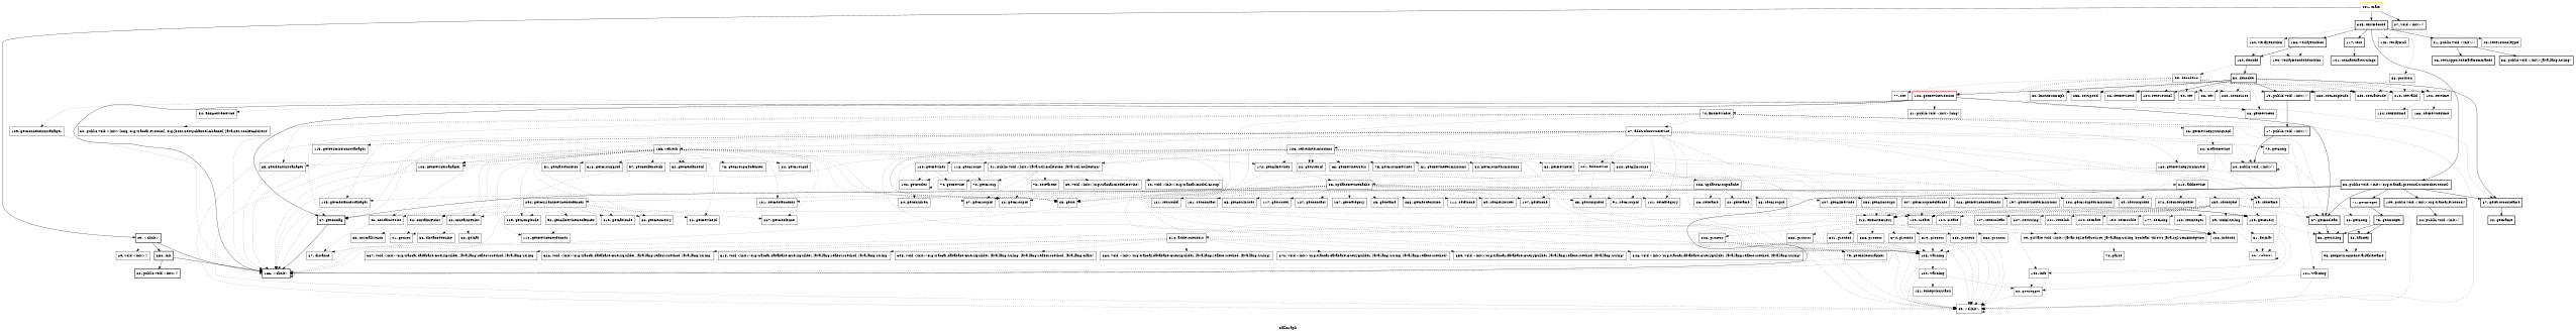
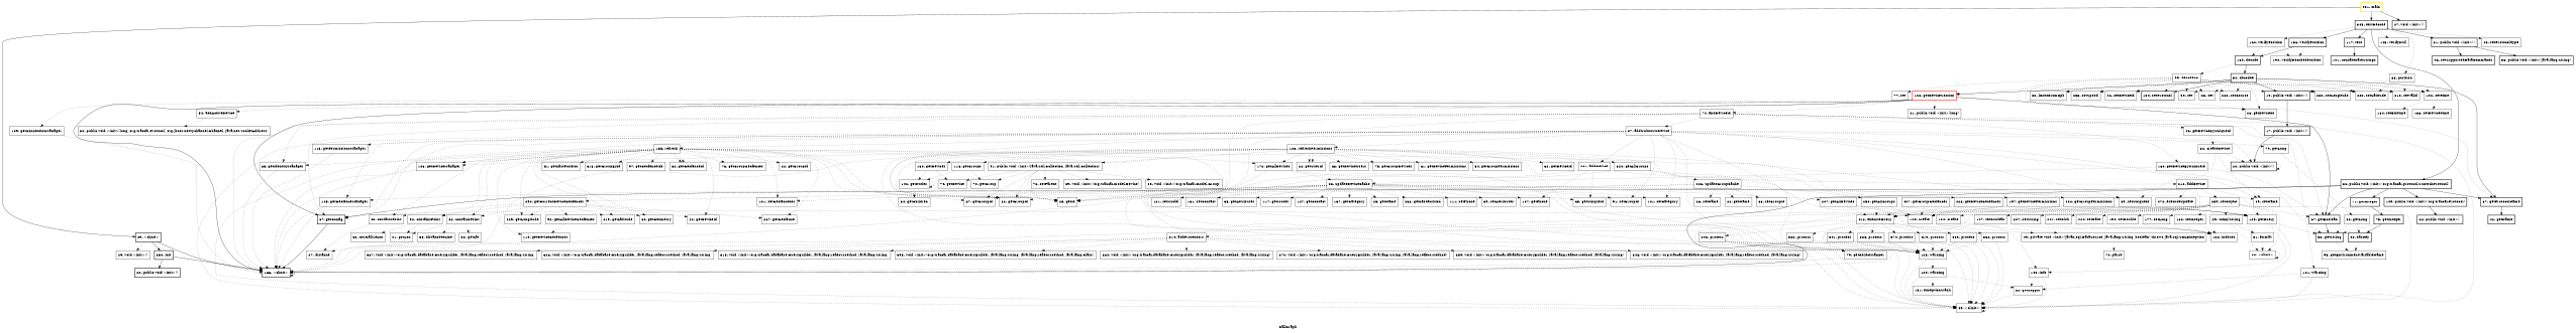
  digraph {
    label=CallGraph
    node [shape=box]
    edge [style=dotted]
    "431: main" [color=gold style=bold]
    "29: <clinit>" [style=bold]
    "345: testDecode" [style=bold]
    "27: void <init>()" [style=bold]
    "166: <clinit>" [style=bold]
    "29: void <init>()"
    "350: init" [style=bold]
    "43: setProtocolType"
    "156: verifyPosition" [style=bold]
    "117: text" [style=bold]
    "160: verifyPosition"
    "86: position"
    "143: verifyNull"
    "36: public void <init>(org.traccar.protocol.SuntechProtocol)" [style=bold]
    "31: public void <init>()" [style=bold]
    "108: getDeviceSession" [color=red style=bold]
    "67: getBoolean" [style=bold]
    "67: getConfig" [style=bold]
    "26: getDeviceId"
    "54: addActiveDevice"
    "21: public void <init>(long)"
    "74: findDeviceId"
    "109: getConnectionManager"
    "53: getString" [style=bold]
    "30: public void <init>(long, org.traccar.Protocol, org.jboss.netty.channel.Channel, java.net.SocketAddress)"
    "37: addUnknownDevice"
    "25: getId"
    "46: getDeviceByUniqueId"
    "160: getDeviceByUniqueId"
    "49: <clinit>"
    "85: getIdentityManager"
    "125: warning"
    "121: warning"
    "22: public void <init>()" [style=bold]
    "169: decode" [style=bold]
    "190: verifyDecodedPosition"
    "101: concatenateStrings" [style=bold]
    "233: setLongitude"
    "223: setLatitude"
    "213: setValid"
    "192: setTime"
    "19: public void <init>()" [style=bold]
    "71: getInteger" [style=bold]
    "67: getProtocolName" [style=bold]
    "149: public void <init>(org.traccar.Protocol)" [style=bold]
    "46: setSupportedDataCommands" [style=bold]
    "36: public void <init>(java.lang.String)" [style=bold]
    "99: decode23"
    "50: decode9" [style=bold]
    "166: setDeviceTime"
    "184: setFixTime"
    "17: public void <init>()" [style=bold]
    "75: getInteger" [style=bold]
    "42: getName" [style=bold]
    "32: public void <init>()" [style=bold]
    "77: set"
    "59: set"
    "83: set"
    "263: setCourse"
    "253: setSpeed"
    "26: setDeviceId"
    "134: setProtocol" [style=bold]
    "30: knotsFromKph"
    "20: public void <init>()" [style=bold]
    "95: getEnvironmentVariableName"
    "48: hasKey" [style=bold]
    "155: refresh"
    "123: refreshPermissions"
    "201: addDevice"
    "79: getLong"
    "91: setGroupId"
    "141: setCategory"
    "39: setUniqueId"
    "29: setName"
    "103: getDeviceManager"
    "143: info"
    "115: getPermissionsManager"
    "145: getGeofenceManager"
    "32: createDevice"
    "83: updateDeviceCache"
    "129: warning"
    "82: getLogger"
    "43: containsPoint"
    "38: containsPoint"
    "92: containsPoint"
    "229: getLongitude"
    "219: getLatitude"
    "80: getGeometry"
    "51: getLastPosition"
    "32: getGroupId"
    "316: getGroupById"
    "101: setGeofenceIds"
    "97: getGeofenceIds"
    "87: getGroupId"
    "32: getGeofenceId"
    "22: getDeviceId"
    "172: getAllDevices"
    "426: getDeviceGeofences"
    "267: getGeofence"
    "76: getGroupGeofences"
    "110: getDeviceGeofences"
    "22: getGroupId"
    "320: getAllGroups"
    "32: getDeviceId"
    "22: getUserId"
    "197: getDevicePermissions"
    "130: getDevices"
    "118: getGroups"
    "68: getDeviceUsers"
    "75: getGroupDevices"
    "61: getDevicePermissions"
    "54: getGroupPermissions"
    "202: getGroupPermissions"
    "91: public void <init>(java.util.Collection, java.util.Collection)"
    "107: getPhone"
    "35: getUniqueId"
    "212: addDevice"
    "83: getLong"
    "268: getLastPosition"
    "294: getCurrentDeviceGeofences"
    "111: setPhone"
    "39: setAttributes"
    "121: setModel"
    "131: setContact"
    "35: getAttributes"
    "117: getModel"
    "127: getContact"
    "137: getCategory"
    "25: getName"
    "207: getAllDevices"
    "151: exceptionStack"
    "27: distance"
    "38: distanceToLine"
    "41: getLon"
    "33: getLat"
    "83: normalizeLon"
    "129: create"
    "412: executeQuery"
    "129: getQuery"
    "407: getGroupGeofences"
    "288: updateGroupCache"
    "74: getDevice"
    "142: getNodes"
    "70: getGroup"
    "78: setParent"
    "39: void <init>(org.traccar.model.Device)"
    "35: void <init>(org.traccar.model.Group)"
    "134: create"
    "472: executeUpdate"
    "259: setObject"
    "92: getAllDeviceGeofences"
    "49: private void <init>(javax.sql.DataSource, java.lang.String, boolean) throws java.sql.SQLException"
    "398: process"
    "388: process"
    "374: process"
    "319: process"
    "330: process"
    "352: process"
    "363: process"
    "341: process"
    "314: addProcessors"
    "36: setGroupId"
    "26: setName"
    "22: getName"
    "250: getAllGroups"
    "84: getChildren"
    "207: setString"
    "241: setBlob"
    "224: setDate"
    "194: setDouble"
    "177: setLong"
    "160: setInteger"
    "147: setBoolean"
    "28: <clinit>"
    "39: toXmlString"
    "79: getObjectMapper"
    "70: parse"
    "395: void <init>(org.traccar.database.QueryBuilder, java.lang.String, java.lang.reflect.Method, java.lang.Class)"
    "384: void <init>(org.traccar.database.QueryBuilder, java.lang.reflect.Method, java.lang.String)"
    "370: void <init>(org.traccar.database.QueryBuilder, java.lang.String, java.lang.reflect.Method)"
    "359: void <init>(org.traccar.database.QueryBuilder, java.lang.reflect.Method, java.lang.String)"
    "348: void <init>(org.traccar.database.QueryBuilder, java.lang.reflect.Method, java.lang.String)"
    "337: void <init>(org.traccar.database.QueryBuilder, java.lang.reflect.Method, java.lang.String)"
    "326: void <init>(org.traccar.database.QueryBuilder, java.lang.reflect.Method, java.lang.String)"
    "315: void <init>(org.traccar.database.QueryBuilder, java.lang.reflect.Method, java.lang.String)"
    "138: indexes"
    "31: format"
    "431: main" -> "29: <clinit>" [style=""]
    "431: main" -> "345: testDecode" [style=""]
    "431: main" -> "27: void <init>()" [style=""]
    "29: <clinit>" -> "166: <clinit>" [style=""]
    "29: <clinit>" -> "29: void <init>()"
    "29: <clinit>" -> "350: init" [style=""]
    "345: testDecode" -> "43: setProtocolType"
    "345: testDecode" -> "156: verifyPosition" [style=""]
    "345: testDecode" -> "117: text" [style=""]
    "345: testDecode" -> "160: verifyPosition"
    "345: testDecode" -> "86: position"
    "345: testDecode" -> "143: verifyNull"
    "345: testDecode" -> "36: public void <init>(org.traccar.protocol.SuntechProtocol)" [style=""]
    "345: testDecode" -> "31: public void <init>()" [style=""]
    "166: <clinit>" -> "166: <clinit>" [style=""]
    "350: init" -> "166: <clinit>" [style=""]
    "350: init" -> "22: public void <init>()" [style=""]
    "156: verifyPosition" -> "169: decode" [style=""]
    "156: verifyPosition" -> "190: verifyDecodedPosition"
    "117: text" -> "101: concatenateStrings" [style=""]
    "160: verifyPosition" -> "169: decode"
    "160: verifyPosition" -> "190: verifyDecodedPosition"
    "86: position" -> "233: setLongitude"
    "86: position" -> "223: setLatitude"
    "86: position" -> "213: setValid"
    "86: position" -> "192: setTime"
    "86: position" -> "19: public void <init>()"
    "36: public void <init>(org.traccar.protocol.SuntechProtocol)" -> "166: <clinit>" [style=""]
    "36: public void <init>(org.traccar.protocol.SuntechProtocol)" -> "67: getBoolean" [style=""]
    "36: public void <init>(org.traccar.protocol.SuntechProtocol)" -> "67: getConfig" [style=""]
    "36: public void <init>(org.traccar.protocol.SuntechProtocol)" -> "71: getInteger" [style=""]
    "36: public void <init>(org.traccar.protocol.SuntechProtocol)" -> "67: getProtocolName" [style=""]
    "36: public void <init>(org.traccar.protocol.SuntechProtocol)" -> "149: public void <init>(org.traccar.Protocol)" [style=""]
    "31: public void <init>()" -> "46: setSupportedDataCommands" [style=""]
    "31: public void <init>()" -> "36: public void <init>(java.lang.String)" [style=""]
    "108: getDeviceSession" -> "166: <clinit>" [style=""]
    "108: getDeviceSession" -> "67: getBoolean" [style=""]
    "108: getDeviceSession" -> "67: getConfig" [style=""]
    "108: getDeviceSession" -> "26: getDeviceId"
    "108: getDeviceSession" -> "54: addActiveDevice"
    "108: getDeviceSession" -> "21: public void <init>(long)"
    "108: getDeviceSession" -> "74: findDeviceId"
    "108: getDeviceSession" -> "109: getConnectionManager"
    "67: getBoolean" -> "53: getString" [style=""]
    "67: getConfig" -> "166: <clinit>" [style=""]
    "54: addActiveDevice" -> "30: public void <init>(long, org.traccar.Protocol, org.jboss.netty.channel.Channel, java.net.SocketAddress)"
    "74: findDeviceId" -> "166: <clinit>"
    "74: findDeviceId" -> "67: getBoolean"
    "74: findDeviceId" -> "67: getConfig"
    "74: findDeviceId" -> "37: addUnknownDevice"
    "74: findDeviceId" -> "25: getId"
    "74: findDeviceId" -> "46: getDeviceByUniqueId"
    "74: findDeviceId" -> "160: getDeviceByUniqueId"
    "74: findDeviceId" -> "49: <clinit>"
    "74: findDeviceId" -> "85: getIdentityManager"
    "74: findDeviceId" -> "125: warning"
    "74: findDeviceId" -> "121: warning"
    "109: getConnectionManager" -> "166: <clinit>"
    "53: getString" -> "95: getEnvironmentVariableName"
    "37: addUnknownDevice" -> "166: <clinit>"
    "37: addUnknownDevice" -> "67: getConfig"
    "37: addUnknownDevice" -> "53: getString"
    "37: addUnknownDevice" -> "25: getId"
    "37: addUnknownDevice" -> "49: <clinit>"
    "37: addUnknownDevice" -> "125: warning"
    "37: addUnknownDevice" -> "20: public void <init>()"
    "37: addUnknownDevice" -> "155: refresh"
    "37: addUnknownDevice" -> "123: refreshPermissions"
    "37: addUnknownDevice" -> "201: addDevice"
    "37: addUnknownDevice" -> "79: getLong"
    "37: addUnknownDevice" -> "91: setGroupId"
    "37: addUnknownDevice" -> "141: setCategory"
    "37: addUnknownDevice" -> "39: setUniqueId"
    "37: addUnknownDevice" -> "29: setName"
    "37: addUnknownDevice" -> "103: getDeviceManager"
    "37: addUnknownDevice" -> "143: info"
    "37: addUnknownDevice" -> "115: getPermissionsManager"
    "37: addUnknownDevice" -> "145: getGeofenceManager"
    "46: getDeviceByUniqueId" -> "32: createDevice"
    "160: getDeviceByUniqueId" -> "67: getBoolean"
    "160: getDeviceByUniqueId" -> "83: updateDeviceCache"
    "49: <clinit>" -> "49: <clinit>"
    "85: getIdentityManager" -> "166: <clinit>"
    "125: warning" -> "49: <clinit>"
    "125: warning" -> "129: warning"
    "121: warning" -> "49: <clinit>"
    "121: warning" -> "82: getLogger"
    "169: decode" -> "99: decode23"
    "169: decode" -> "50: decode9" [style=""]
    "192: setTime" -> "166: setDeviceTime"
    "192: setTime" -> "184: setFixTime"
    "19: public void <init>()" -> "17: public void <init>()" [style=""]
    "71: getInteger" -> "75: getInteger" [style=""]
    "67: getProtocolName" -> "42: getName" [style=""]
    "149: public void <init>(org.traccar.Protocol)" -> "32: public void <init>()" [style=""]
    "99: decode23" -> "108: getDeviceSession"
    "99: decode23" -> "26: getDeviceId"
    "99: decode23" -> "233: setLongitude"
    "99: decode23" -> "223: setLatitude"
    "99: decode23" -> "213: setValid"
    "99: decode23" -> "192: setTime"
    "99: decode23" -> "19: public void <init>()"
    "99: decode23" -> "67: getProtocolName"
    "99: decode23" -> "77: set"
    "99: decode23" -> "59: set"
    "99: decode23" -> "83: set"
    "99: decode23" -> "263: setCourse"
    "99: decode23" -> "253: setSpeed"
    "99: decode23" -> "26: setDeviceId"
    "99: decode23" -> "134: setProtocol"
    "99: decode23" -> "30: knotsFromKph"
    "50: decode9" -> "108: getDeviceSession" [style=""]
    "50: decode9" -> "26: getDeviceId"
    "50: decode9" -> "233: setLongitude"
    "50: decode9" -> "223: setLatitude"
    "50: decode9" -> "213: setValid"
    "50: decode9" -> "192: setTime"
    "50: decode9" -> "19: public void <init>()" [style=""]
    "50: decode9" -> "67: getProtocolName" [style=""]
    "50: decode9" -> "59: set"
    "50: decode9" -> "83: set"
    "50: decode9" -> "263: setCourse"
    "50: decode9" -> "253: setSpeed"
    "50: decode9" -> "26: setDeviceId"
    "50: decode9" -> "134: setProtocol" [style=""]
    "50: decode9" -> "30: knotsFromKph"
    "17: public void <init>()" -> "20: public void <init>()" [style=""]
-   "75: getInteger" -> "53: getString" [style=""]
+   "75: getInteger" -> "53: getString"
    "75: getInteger" -> "48: hasKey" [style=""]
    "20: public void <init>()" -> "20: public void <init>()"
    "48: hasKey" -> "95: getEnvironmentVariableName"
    "155: refresh" -> "166: <clinit>"
    "155: refresh" -> "25: getId"
    "155: refresh" -> "49: <clinit>"
    "155: refresh" -> "85: getIdentityManager"
    "155: refresh" -> "125: warning"
    "155: refresh" -> "103: getDeviceManager"
    "155: refresh" -> "43: containsPoint"
    "155: refresh" -> "38: containsPoint"
    "155: refresh" -> "92: containsPoint"
    "155: refresh" -> "229: getLongitude"
    "155: refresh" -> "219: getLatitude"
    "155: refresh" -> "80: getGeometry"
    "155: refresh" -> "51: getLastPosition"
    "155: refresh" -> "32: getGroupId"
    "155: refresh" -> "316: getGroupById"
    "155: refresh" -> "101: setGeofenceIds"
    "155: refresh" -> "97: getGeofenceIds"
    "155: refresh" -> "87: getGroupId"
    "155: refresh" -> "32: getGeofenceId"
    "155: refresh" -> "32: getGeofenceId"
    "155: refresh" -> "22: getDeviceId"
    "155: refresh" -> "172: getAllDevices"
    "155: refresh" -> "426: getDeviceGeofences"
    "155: refresh" -> "267: getGeofence"
    "155: refresh" -> "76: getGroupGeofences"
    "155: refresh" -> "110: getDeviceGeofences"
    "155: refresh" -> "22: getGroupId"
    "123: refreshPermissions" -> "166: <clinit>"
    "123: refreshPermissions" -> "25: getId"
    "123: refreshPermissions" -> "49: <clinit>"
    "123: refreshPermissions" -> "125: warning"
    "123: refreshPermissions" -> "103: getDeviceManager"
    "123: refreshPermissions" -> "32: getGroupId"
    "123: refreshPermissions" -> "172: getAllDevices"
    "123: refreshPermissions" -> "320: getAllGroups"
    "123: refreshPermissions" -> "32: getDeviceId"
    "123: refreshPermissions" -> "22: getUserId"
    "123: refreshPermissions" -> "22: getUserId"
    "123: refreshPermissions" -> "197: getDevicePermissions"
    "123: refreshPermissions" -> "130: getDevices"
    "123: refreshPermissions" -> "118: getGroups"
    "123: refreshPermissions" -> "68: getDeviceUsers"
    "123: refreshPermissions" -> "75: getGroupDevices"
    "123: refreshPermissions" -> "61: getDevicePermissions"
    "123: refreshPermissions" -> "54: getGroupPermissions"
    "123: refreshPermissions" -> "202: getGroupPermissions"
    "123: refreshPermissions" -> "91: public void <init>(java.util.Collection, java.util.Collection)"
    "201: addDevice" -> "25: getId"
    "201: addDevice" -> "107: getPhone"
    "201: addDevice" -> "35: getUniqueId"
    "201: addDevice" -> "212: addDevice"
    "79: getLong" -> "83: getLong"
    "103: getDeviceManager" -> "166: <clinit>"
    "143: info" -> "49: <clinit>"
    "143: info" -> "82: getLogger"
    "115: getPermissionsManager" -> "166: <clinit>"
    "145: getGeofenceManager" -> "166: <clinit>"
    "32: createDevice" -> "20: public void <init>()"
    "32: createDevice" -> "39: setUniqueId"
    "32: createDevice" -> "29: setName"
    "83: updateDeviceCache" -> "166: <clinit>"
    "83: updateDeviceCache" -> "25: getId"
    "83: updateDeviceCache" -> "91: setGroupId"
    "83: updateDeviceCache" -> "141: setCategory"
    "83: updateDeviceCache" -> "39: setUniqueId"
    "83: updateDeviceCache" -> "29: setName"
    "83: updateDeviceCache" -> "145: getGeofenceManager"
    "83: updateDeviceCache" -> "101: setGeofenceIds"
    "83: updateDeviceCache" -> "87: getGroupId"
    "83: updateDeviceCache" -> "107: getPhone"
    "83: updateDeviceCache" -> "35: getUniqueId"
    "83: updateDeviceCache" -> "268: getLastPosition"
    "83: updateDeviceCache" -> "294: getCurrentDeviceGeofences"
    "83: updateDeviceCache" -> "111: setPhone"
    "83: updateDeviceCache" -> "39: setAttributes"
    "83: updateDeviceCache" -> "121: setModel"
    "83: updateDeviceCache" -> "131: setContact"
    "83: updateDeviceCache" -> "35: getAttributes"
    "83: updateDeviceCache" -> "117: getModel"
    "83: updateDeviceCache" -> "127: getContact"
    "83: updateDeviceCache" -> "137: getCategory"
    "83: updateDeviceCache" -> "25: getName"
    "83: updateDeviceCache" -> "207: getAllDevices"
    "129: warning" -> "49: <clinit>"
    "129: warning" -> "82: getLogger"
    "129: warning" -> "151: exceptionStack"
    "82: getLogger" -> "49: <clinit>"
    "43: containsPoint" -> "27: distance"
    "38: containsPoint" -> "38: distanceToLine"
    "38: containsPoint" -> "41: getLon"
    "38: containsPoint" -> "33: getLat"
    "92: containsPoint" -> "41: getLon"
    "92: containsPoint" -> "83: normalizeLon"
    "172: getAllDevices" -> "49: <clinit>"
    "172: getAllDevices" -> "125: warning"
    "172: getAllDevices" -> "83: updateDeviceCache"
    "426: getDeviceGeofences" -> "129: create"
    "426: getDeviceGeofences" -> "412: executeQuery"
    "426: getDeviceGeofences" -> "129: getQuery"
    "320: getAllGroups" -> "49: <clinit>"
    "320: getAllGroups" -> "125: warning"
    "320: getAllGroups" -> "288: updateGroupCache"
    "197: getDevicePermissions" -> "129: create"
    "197: getDevicePermissions" -> "412: executeQuery"
    "197: getDevicePermissions" -> "129: getQuery"
    "130: getDevices" -> "74: getDevice"
    "130: getDevices" -> "142: getNodes"
    "118: getGroups" -> "142: getNodes"
    "118: getGroups" -> "70: getGroup"
    "202: getGroupPermissions" -> "129: create"
    "202: getGroupPermissions" -> "412: executeQuery"
    "202: getGroupPermissions" -> "129: getQuery"
    "91: public void <init>(java.util.Collection, java.util.Collection)" -> "25: getId"
    "91: public void <init>(java.util.Collection, java.util.Collection)" -> "32: getGroupId"
    "91: public void <init>(java.util.Collection, java.util.Collection)" -> "87: getGroupId"
    "91: public void <init>(java.util.Collection, java.util.Collection)" -> "74: getDevice"
    "91: public void <init>(java.util.Collection, java.util.Collection)" -> "70: getGroup"
    "91: public void <init>(java.util.Collection, java.util.Collection)" -> "78: setParent"
    "91: public void <init>(java.util.Collection, java.util.Collection)" -> "39: void <init>(org.traccar.model.Device)"
    "91: public void <init>(java.util.Collection, java.util.Collection)" -> "35: void <init>(org.traccar.model.Group)"
    "212: addDevice" -> "129: getQuery"
    "212: addDevice" -> "134: create"
    "212: addDevice" -> "472: executeUpdate"
    "212: addDevice" -> "259: setObject"
    "83: getLong" -> "53: getString"
    "83: getLong" -> "48: hasKey"
    "294: getCurrentDeviceGeofences" -> "43: containsPoint"
    "294: getCurrentDeviceGeofences" -> "38: containsPoint"
    "294: getCurrentDeviceGeofences" -> "92: containsPoint"
    "294: getCurrentDeviceGeofences" -> "229: getLongitude"
    "294: getCurrentDeviceGeofences" -> "219: getLatitude"
    "294: getCurrentDeviceGeofences" -> "80: getGeometry"
    "294: getCurrentDeviceGeofences" -> "22: getDeviceId"
    "294: getCurrentDeviceGeofences" -> "267: getGeofence"
    "294: getCurrentDeviceGeofences" -> "92: getAllDeviceGeofences"
    "207: getAllDevices" -> "129: create"
    "207: getAllDevices" -> "412: executeQuery"
    "207: getAllDevices" -> "129: getQuery"
    "38: distanceToLine" -> "27: distance"
    "129: create" -> "49: private void <init>(javax.sql.DataSource, java.lang.String, boolean) throws java.sql.SQLException"
    "412: executeQuery" -> "398: process"
    "412: executeQuery" -> "388: process"
    "412: executeQuery" -> "374: process"
    "412: executeQuery" -> "319: process"
    "412: executeQuery" -> "330: process"
    "412: executeQuery" -> "352: process"
    "412: executeQuery" -> "363: process"
    "412: executeQuery" -> "341: process"
    "412: executeQuery" -> "314: addProcessors"
    "129: getQuery" -> "53: getString"
    "129: getQuery" -> "49: <clinit>"
    "129: getQuery" -> "143: info"
    "407: getGroupGeofences" -> "129: create"
    "407: getGroupGeofences" -> "412: executeQuery"
    "407: getGroupGeofences" -> "129: getQuery"
    "288: updateGroupCache" -> "25: getId"
    "288: updateGroupCache" -> "32: getGroupId"
    "288: updateGroupCache" -> "36: setGroupId"
    "288: updateGroupCache" -> "26: setName"
    "288: updateGroupCache" -> "22: getName"
    "288: updateGroupCache" -> "250: getAllGroups"
    "142: getNodes" -> "142: getNodes"
    "142: getNodes" -> "84: getChildren"
    "134: create" -> "49: private void <init>(javax.sql.DataSource, java.lang.String, boolean) throws java.sql.SQLException"
    "259: setObject" -> "166: <clinit>"
    "259: setObject" -> "67: getBoolean"
    "259: setObject" -> "67: getConfig"
    "259: setObject" -> "49: <clinit>"
    "259: setObject" -> "125: warning"
    "259: setObject" -> "207: setString"
    "259: setObject" -> "241: setBlob"
    "259: setObject" -> "224: setDate"
    "259: setObject" -> "194: setDouble"
    "259: setObject" -> "177: setLong"
    "259: setObject" -> "160: setInteger"
    "259: setObject" -> "147: setBoolean"
    "259: setObject" -> "28: <clinit>"
    "259: setObject" -> "39: toXmlString"
    "259: setObject" -> "79: getObjectMapper"
    "92: getAllDeviceGeofences" -> "110: getDeviceGeofences"
    "49: private void <init>(javax.sql.DataSource, java.lang.String, boolean) throws java.sql.SQLException" -> "70: parse"
    "398: process" -> "166: <clinit>"
    "398: process" -> "49: <clinit>"
    "398: process" -> "125: warning"
    "398: process" -> "79: getObjectMapper"
    "388: process" -> "49: <clinit>"
    "388: process" -> "125: warning"
    "374: process" -> "49: <clinit>"
    "374: process" -> "125: warning"
    "319: process" -> "49: <clinit>"
    "319: process" -> "125: warning"
    "330: process" -> "49: <clinit>"
    "330: process" -> "125: warning"
    "352: process" -> "49: <clinit>"
    "352: process" -> "125: warning"
    "363: process" -> "49: <clinit>"
    "363: process" -> "125: warning"
    "341: process" -> "49: <clinit>"
    "341: process" -> "125: warning"
    "314: addProcessors" -> "395: void <init>(org.traccar.database.QueryBuilder, java.lang.String, java.lang.reflect.Method, java.lang.Class)"
    "314: addProcessors" -> "384: void <init>(org.traccar.database.QueryBuilder, java.lang.reflect.Method, java.lang.String)"
    "314: addProcessors" -> "370: void <init>(org.traccar.database.QueryBuilder, java.lang.String, java.lang.reflect.Method)"
    "314: addProcessors" -> "359: void <init>(org.traccar.database.QueryBuilder, java.lang.reflect.Method, java.lang.String)"
    "314: addProcessors" -> "348: void <init>(org.traccar.database.QueryBuilder, java.lang.reflect.Method, java.lang.String)"
    "314: addProcessors" -> "337: void <init>(org.traccar.database.QueryBuilder, java.lang.reflect.Method, java.lang.String)"
    "314: addProcessors" -> "326: void <init>(org.traccar.database.QueryBuilder, java.lang.reflect.Method, java.lang.String)"
    "314: addProcessors" -> "315: void <init>(org.traccar.database.QueryBuilder, java.lang.reflect.Method, java.lang.String)"
    "250: getAllGroups" -> "129: create"
    "250: getAllGroups" -> "412: executeQuery"
    "250: getAllGroups" -> "129: getQuery"
    "207: setString" -> "138: indexes"
    "241: setBlob" -> "138: indexes"
    "224: setDate" -> "138: indexes"
    "194: setDouble" -> "138: indexes"
    "177: setLong" -> "138: indexes"
    "160: setInteger" -> "138: indexes"
    "147: setBoolean" -> "138: indexes"
    "28: <clinit>" -> "28: <clinit>"
    "39: toXmlString" -> "28: <clinit>"
    "39: toXmlString" -> "31: format"
    "79: getObjectMapper" -> "166: <clinit>"
    "31: format" -> "28: <clinit>"
  }
